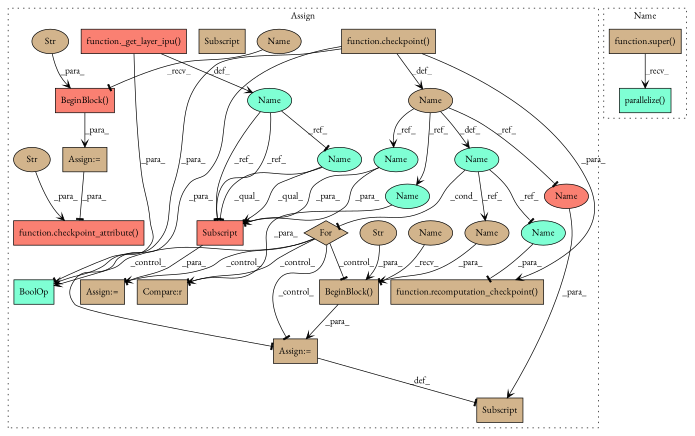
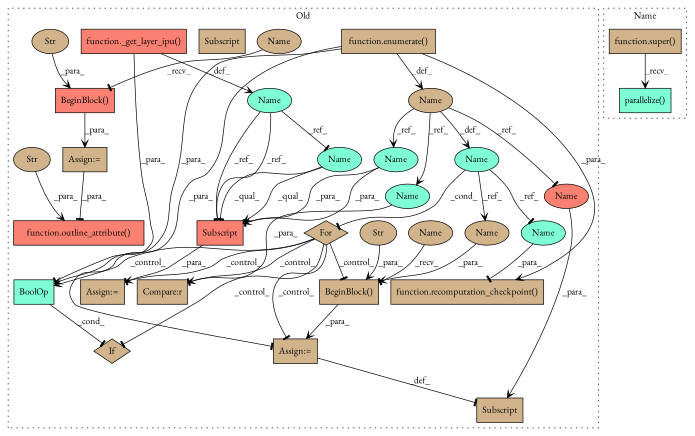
  digraph {
    fontname="EB Garamond"
    node [a=87 fillcolor=tan fontname="EB Garamond" l=5 s=13734 shape=box style=filled]
    edge [arrowhead=vee fontname="EB Garamond"]
    n1 [a=75 l="20,13" label="BeginBlock()" s="13874,13918"]
    n2 [a=75 fillcolor=salmon l="20,11" label="BeginBlock()" s="13425,13481"]
-   n3 [a=75 l="10,1" label="function.checkpoint()" s="13596,13632"]
-   n5 [a=75 fillcolor=salmon l="18,1" label="function.checkpoint_attribute()" s="13501,13565"]
+   n3 [a=75 l="10,1" label="function.enumerate()" s="13596,13632"]
+   n4 [a=96 l=3 label=If s=13682 shape=diamond]
+   n5 [a=75 fillcolor=salmon l="18,1" label="function.outline_attribute()" s="13501,13565"]
    n6 [a=66 l=11 label=Str s=13470 shape=ellipse]
    n7 [a=63 l="33,0" label=Subscript s="13838,0"]
    n8 [a=66 l=11 label=Str s=13554 shape=ellipse]
    n9 [a=40 l=42 label="Compare:r"]
    n10 [a=66 l=17 label=Str s=13901 shape=ellipse]
    n11 [a=72 fillcolor=aquamarine l=91 label=BoolOp s=13685]
    n12 [fillcolor=aquamarine label=Name s=13587 shape=ellipse]
    n13 [label=Name s=13580 shape=ellipse]
    n14 [a=75 l="25,1" label="function.recomputation_checkpoint()" s="13794,13824"]
    n15 [a=107 l="4,14" label=For s="13576,13633" shape=diamond]
    n16 [a=68 l=3 label="Assign:=" s=13650]
    n17 [fillcolor=aquamarine l=9 label=Name s=12960 shape=ellipse]
    n18 [a=63 l="16,0" label=Subscript s="13653,0"]
    n19 [a=75 fillcolor=salmon l="15,1" label="function._get_layer_ipu()" s="12972,13013"]
    n20 [a=68 l=3 label="Assign:=" s=13871]
    n21 [a=68 l=3 label="Assign:=" s=13422]
    n22 [fillcolor=aquamarine label=Name s=13819 shape=ellipse]
    n23 [label=Name s=13894 shape=ellipse]
    n24 [l=8 label=Name s=13874 shape=ellipse]
    n25 [l=8 label=Name s=13425 shape=ellipse]
    n26 [fillcolor=aquamarine l=9 label=Name s=13653 shape=ellipse]
    n27 [a=63 fillcolor=salmon l="16,0" label=Subscript s="13653,0"]
    n28 [fillcolor=aquamarine label=Name shape=ellipse]
    n29 [fillcolor=salmon label=Name s=13865 shape=ellipse]
    n30 [fillcolor=aquamarine label=Name s=13663 shape=ellipse]
    n31 [a=75 l=7 label="function.super()" s=9863]
    n32 [a=75 fillcolor=aquamarine l=21 label="parallelize()" s=9863]
    subgraph cluster_1 {
-     label=Assign
+     label=Old
      style=dotted
      n1
      n2
      n3
+     n4
      n5
      n6
      n7
      n8
      n9
      n10
      n11
      n12
      n13
      n14
      n15
      n16
      n17
      n18
      n19
      n20
      n21
      n22
      n23
      n24
      n25
      n26
      n27
      n28
      n29
      n30
    }
    subgraph cluster_2 {
      label=Name
      style=dotted
      n31
      n32
    }
    n1 -> n20 [label=_para_]
    n2 -> n21 [label=_para_]
    n3 -> n11 [label=_para_]
    n3 -> n13 [label=_def_]
    n3 -> n14 [label=_para_]
    n3 -> n20 [arrowhead=tee label=_para_]
    n6 -> n2 [label=_para_]
    n8 -> n5 [label=_para_]
    n10 -> n1 [label=_para_]
+   n11 -> n4 [arrowhead=tee label=_cond_]
    n12 -> n15 [arrowhead=tee label=_cond_]
    n12 -> n22 [arrowhead=tee label=_ref_]
    n12 -> n23 [label=_ref_]
    n13 -> n12 [label=_def_]
    n13 -> n28 [label=_ref_]
    n13 -> n29 [arrowhead=tee label=_ref_]
    n13 -> n30 [label=_ref_]
    n15 -> n1 [arrowhead=tee label=_control_]
+   n15 -> n4 [arrowhead=tee label=_control_]
    n15 -> n9 [arrowhead=tee label=_control_]
    n15 -> n11 [label=_control_]
    n15 -> n16 [label=_control_]
    n15 -> n20 [arrowhead=tee label=_control_]
    n17 -> n26 [arrowhead=tee label=_ref_]
    n17 -> n27 [arrowhead=tee label=_ref_]
    n17 -> n27 [arrowhead=tee label=_ref_]
    n19 -> n11 [arrowhead=tee label=_para_]
    n19 -> n17 [label=_def_]
    n20 -> n7 [arrowhead=tee label=_def_]
    n21 -> n5 [arrowhead=tee label=_para_]
    n22 -> n14 [arrowhead=tee label=_para_]
    n23 -> n1 [label=_para_]
    n24 -> n1 [arrowhead=tee label=_recv_]
    n25 -> n2 [arrowhead=tee label=_recv_]
    n26 -> n27 [label=_qual_]
    n26 -> n27 [arrowhead=tee label=_qual_]
    n27 -> n16 [arrowhead=tee label=_para_]
    n28 -> n9 [label=_para_]
    n29 -> n7 [label=_para_]
    n30 -> n27 [arrowhead=tee label=_para_]
    n30 -> n27 [label=_para_]
    n31 -> n32 [label=_recv_]
  }
